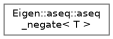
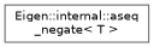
  digraph {
    rankdir=LR
-   n1 [color=grey40 fillcolor=white fontname=Helvetica fontsize=10 height=0.2 label="Eigen::aseq::aseq\l_negate\< T \>" shape=box style=filled width=0.4]
+   n1 [color=grey40 fillcolor=white fontname=Helvetica fontsize=10 height=0.2 label="Eigen::internal::aseq\l_negate\< T \>" shape=box style=filled width=0.4]
  }
